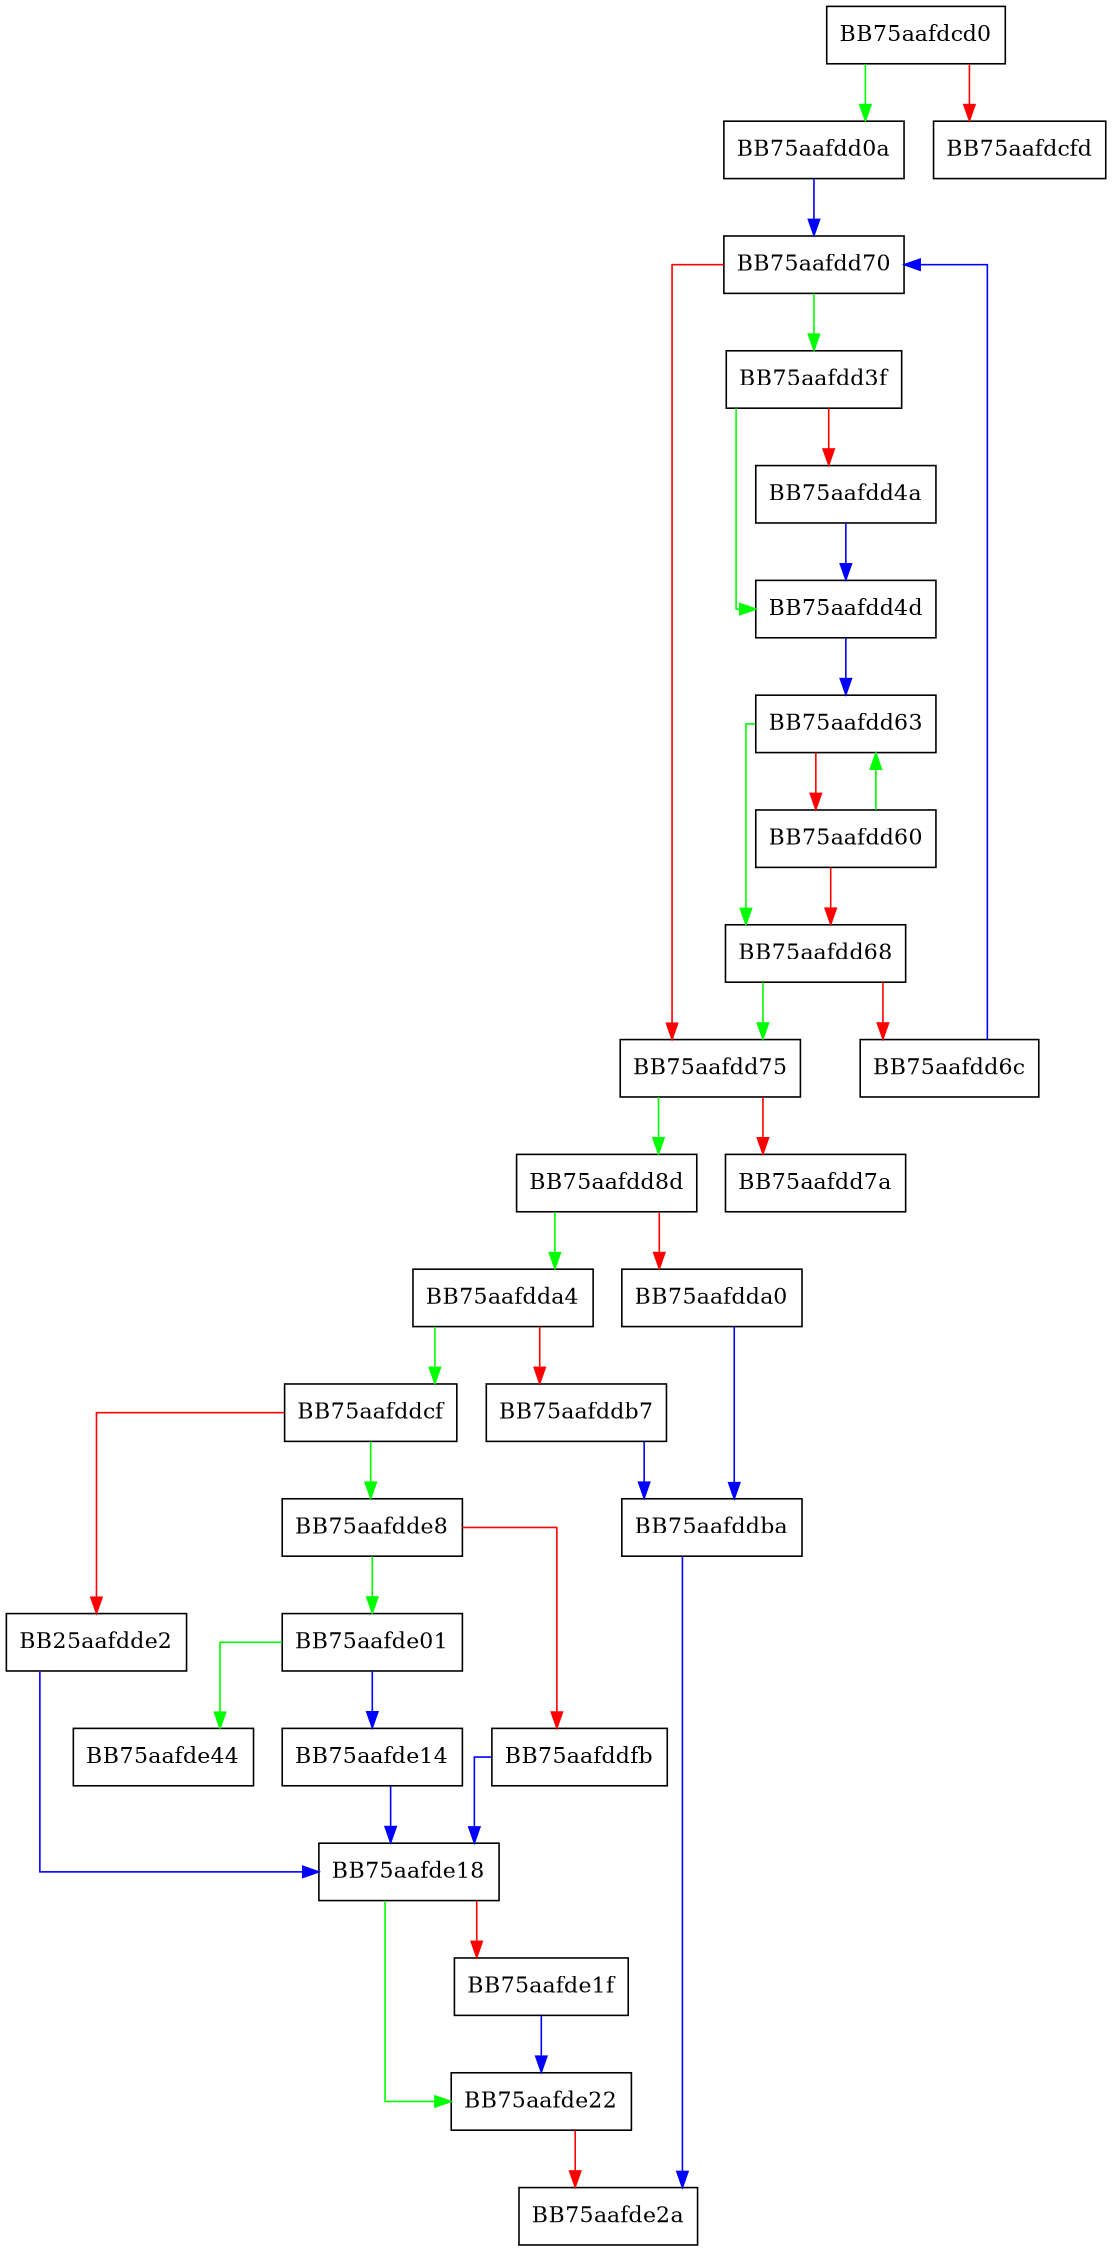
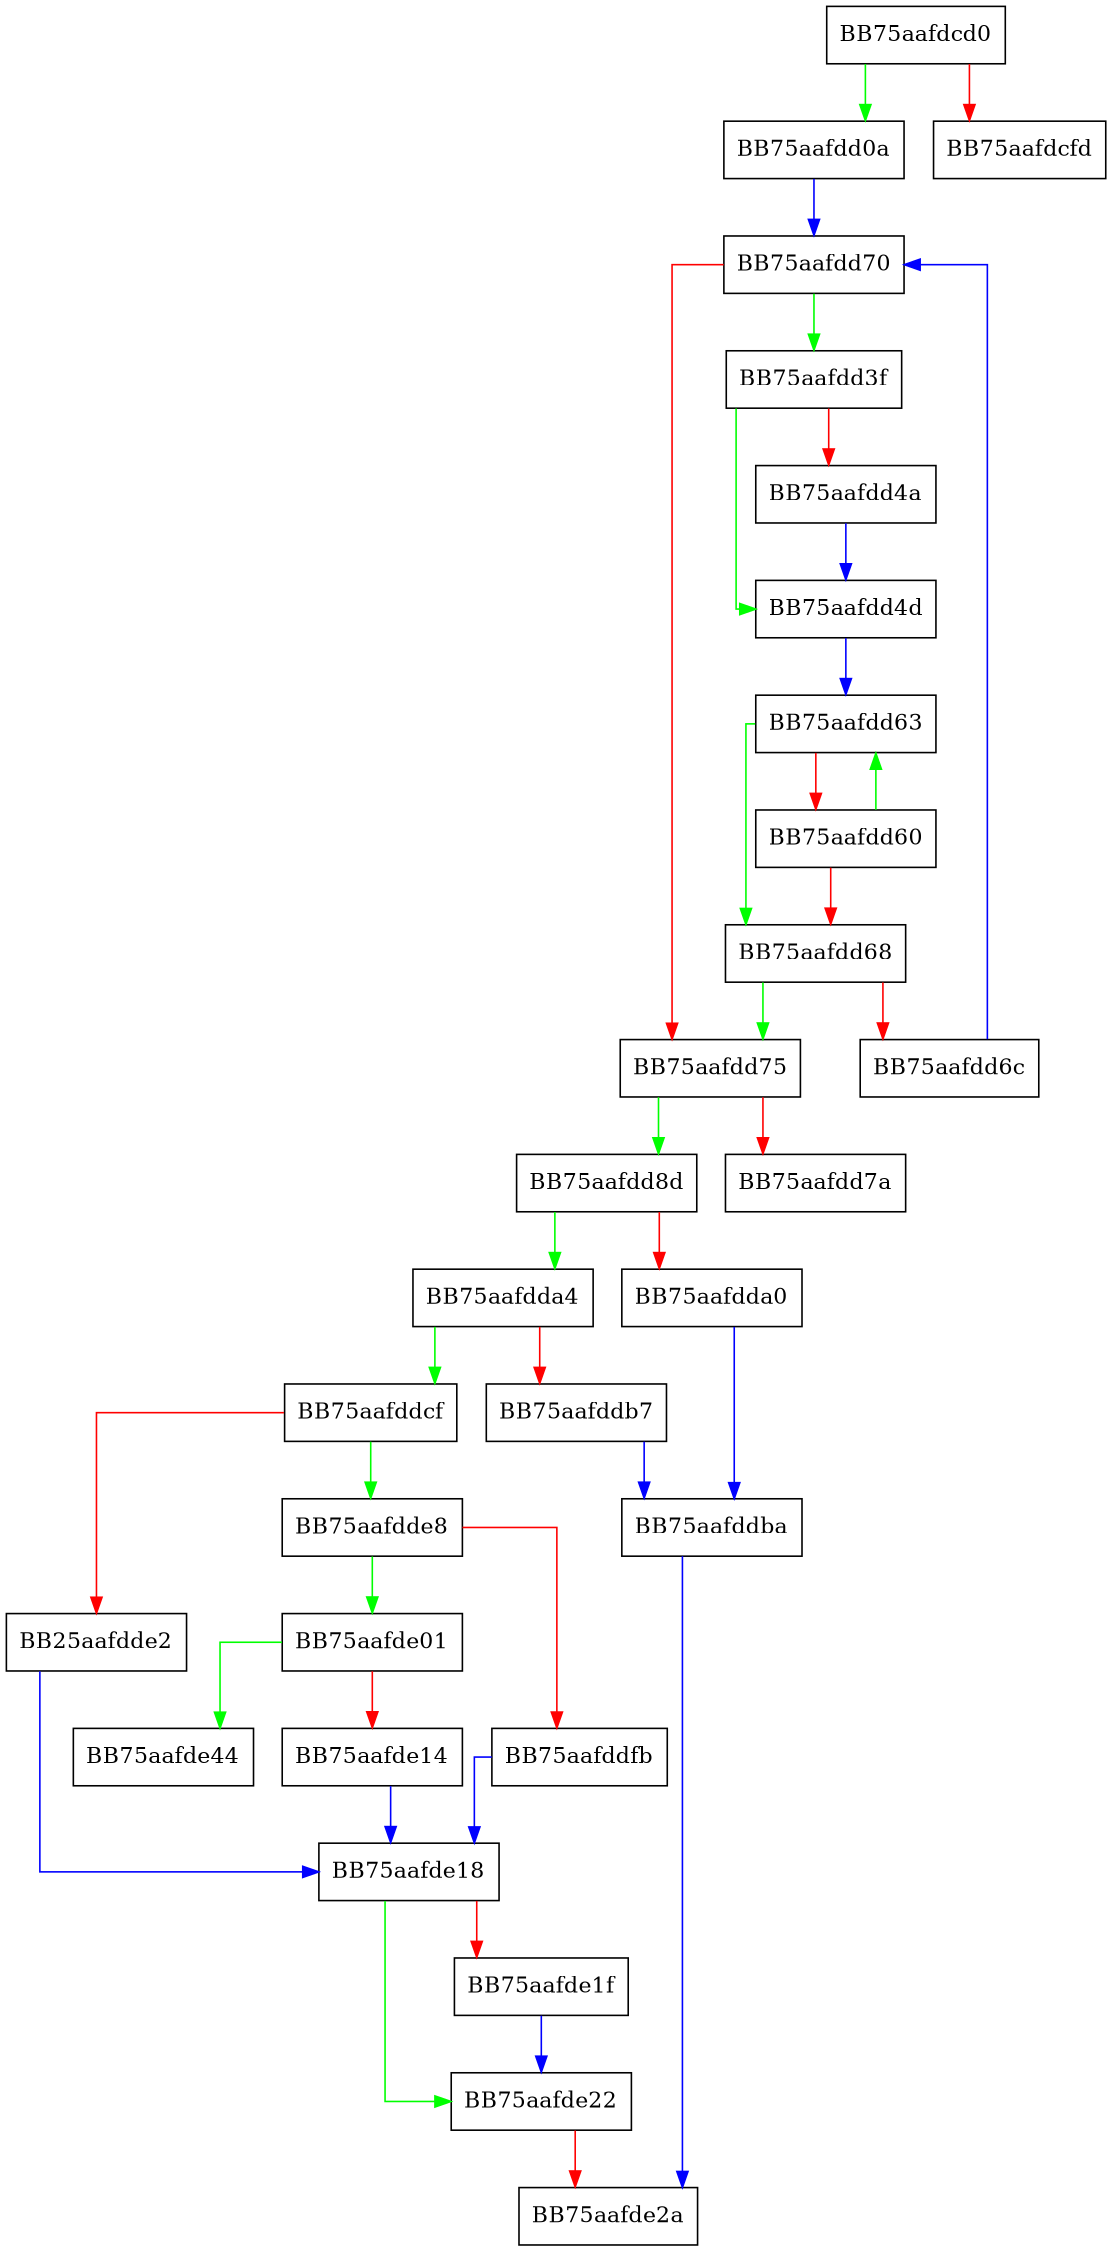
  digraph {
    splines=ortho
    node [shape=box]
    edge [color=red]
    BB75aafdcd0
    BB75aafdd0a
    BB75aafdcfd
    BB75aafdd70
    BB75aafdd3f
    BB75aafdd75
    BB75aafdd4d
    BB75aafdd4a
    BB75aafdd8d
    BB75aafdd7a
    n11 [label=BB75aafdd63]
    BB75aafdd68
    BB75aafdd60
    BB75aafdd6c
    BB75aafdda4
    BB75aafdda0
    BB75aafddcf
    BB75aafddb7
    BB75aafddba
    BB75aafdde8
    n21 [label=BB25aafdde2]
    BB75aafde2a
    BB75aafde01
    BB75aafddfb
    BB75aafde18
    BB75aafde44
    BB75aafde14
    BB75aafde22
    BB75aafde1f
    BB75aafdcd0 -> BB75aafdd0a [color=green]
    BB75aafdcd0 -> BB75aafdcfd
    BB75aafdd0a -> BB75aafdd70 [color=blue]
    BB75aafdd70 -> BB75aafdd3f [color=green]
    BB75aafdd70 -> BB75aafdd75
    BB75aafdd3f -> BB75aafdd4d [color=green]
    BB75aafdd3f -> BB75aafdd4a
    BB75aafdd75 -> BB75aafdd8d [color=green]
    BB75aafdd75 -> BB75aafdd7a
    BB75aafdd4d -> n11 [color=blue]
    BB75aafdd4a -> BB75aafdd4d [color=blue]
    BB75aafdd8d -> BB75aafdda4 [color=green]
    BB75aafdd8d -> BB75aafdda0
    n11 -> BB75aafdd68 [color=green]
    n11 -> BB75aafdd60
    BB75aafdd68 -> BB75aafdd75 [color=green]
    BB75aafdd68 -> BB75aafdd6c
    BB75aafdd60 -> n11 [color=green]
    BB75aafdd60 -> BB75aafdd68
    BB75aafdd6c -> BB75aafdd70 [color=blue]
    BB75aafdda4 -> BB75aafddcf [color=green]
    BB75aafdda4 -> BB75aafddb7
    BB75aafdda0 -> BB75aafddba [color=blue]
    BB75aafddcf -> BB75aafdde8 [color=green]
    BB75aafddcf -> n21
    BB75aafddb7 -> BB75aafddba [color=blue]
    BB75aafddba -> BB75aafde2a [color=blue]
    BB75aafdde8 -> BB75aafde01 [color=green]
    BB75aafdde8 -> BB75aafddfb
    n21 -> BB75aafde18 [color=blue]
    BB75aafde01 -> BB75aafde44 [color=green]
-   BB75aafde01 -> BB75aafde14 [color=blue]
+   BB75aafde01 -> BB75aafde14
    BB75aafddfb -> BB75aafde18 [color=blue]
    BB75aafde18 -> BB75aafde22 [color=green]
    BB75aafde18 -> BB75aafde1f
    BB75aafde14 -> BB75aafde18 [color=blue]
    BB75aafde22 -> BB75aafde2a
    BB75aafde1f -> BB75aafde22 [color=blue]
  }
